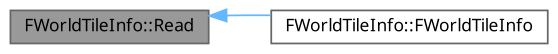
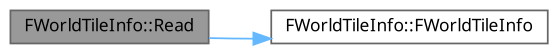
  digraph {
    rankdir=LR
    fontname="Noto Sans"
    node [fontname="Noto Sans" fontsize=10 shape=box style=filled]
    n1 [color=gray40 fillcolor=grey60 fontcolor=black height=0.2 label="FWorldTileInfo::Read" width=0.4]
    n2 [color=grey40 fillcolor=white height=0.2 label="FWorldTileInfo::FWorldTileInfo" width=0.4]
-   n2 -> n1 [color=steelblue1 fontname="Noto Sans" fontsize=10 labelfontname=Helvetica labelfontsize=10 style=solid]
+   n1 -> n2 [color=steelblue1 fontname="Noto Sans" fontsize=10 labelfontname=Helvetica labelfontsize=10 style=solid]
  }
